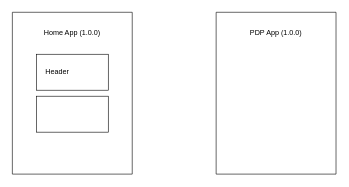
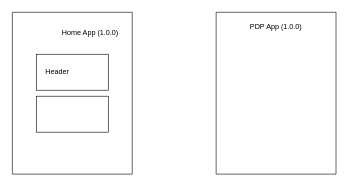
  <mxCell id="0" />
  <mxCell id="1" parent="0" />
  <mxCell id="2" value="" style="swimlane;startSize=0;" vertex="1" parent="1"><mxGeometry x="20" y="20" width="200" height="270" as="geometry" /></mxCell>
- <mxCell id="3" value="Home App (1.0.0)" style="text;html=1;strokeColor=none;fillColor=none;align=center;verticalAlign=middle;whiteSpace=wrap;rounded=0;" vertex="1" parent="2"><mxGeometry x="40" y="20" width="120" height="30" as="geometry" /></mxCell>
+ <mxCell id="3" value="Home App (1.0.0)" style="text;html=1;strokeColor=none;fillColor=none;align=center;verticalAlign=middle;whiteSpace=wrap;rounded=0;" vertex="1" parent="2"><mxGeometry x="70" y="20" width="120" height="30" as="geometry" /></mxCell>
  <mxCell id="4" value="" style="rounded=0;whiteSpace=wrap;html=1;" vertex="1" parent="2"><mxGeometry x="40" y="70" width="120" height="60" as="geometry" /></mxCell>
  <mxCell id="5" value="" style="rounded=0;whiteSpace=wrap;html=1;" vertex="1" parent="2"><mxGeometry x="40" y="140" width="120" height="60" as="geometry" /></mxCell>
  <mxCell id="6" value="Header" style="text;html=1;strokeColor=none;fillColor=none;align=center;verticalAlign=middle;whiteSpace=wrap;rounded=0;" vertex="1" parent="2"><mxGeometry x="45" y="85" width="60" height="30" as="geometry" /></mxCell>
  <mxCell id="7" value="" style="swimlane;startSize=0;" vertex="1" parent="1"><mxGeometry x="360" y="20" width="200" height="270" as="geometry" /></mxCell>
- <mxCell id="8" value="PDP App (1.0.0)" style="text;html=1;strokeColor=none;fillColor=none;align=center;verticalAlign=middle;whiteSpace=wrap;rounded=0;" vertex="1" parent="7"><mxGeometry x="40" y="20" width="120" height="30" as="geometry" /></mxCell>
+ <mxCell id="8" value="PDP App (1.0.0)" style="text;html=1;strokeColor=none;fillColor=none;align=center;verticalAlign=middle;whiteSpace=wrap;rounded=0;" vertex="1" parent="7"><mxGeometry x="40" y="10" width="120" height="30" as="geometry" /></mxCell>
